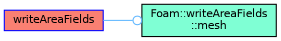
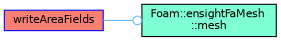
  digraph {
    rankdir=LR
    fontname="DejaVu Sans"
    node [fontname="DejaVu Sans" fontsize=10 shape=box style=filled]
    n1 [color=blue fillcolor=salmon fontcolor=black height=0.2 label=writeAreaFields width=0.4]
-   n2 [color=black fillcolor=aquamarine height=0.2 label="Foam::writeAreaFields\l::mesh" width=0.4]
+   n2 [color=black fillcolor=aquamarine height=0.2 label="Foam::ensightFaMesh\l::mesh" width=0.4]
    n1 -> n2 [color=steelblue1 fontname="DejaVu Sans" fontsize=10 labelfontname=Helvetica labelfontsize=10 style=solid arrowhead=odot]
  }
